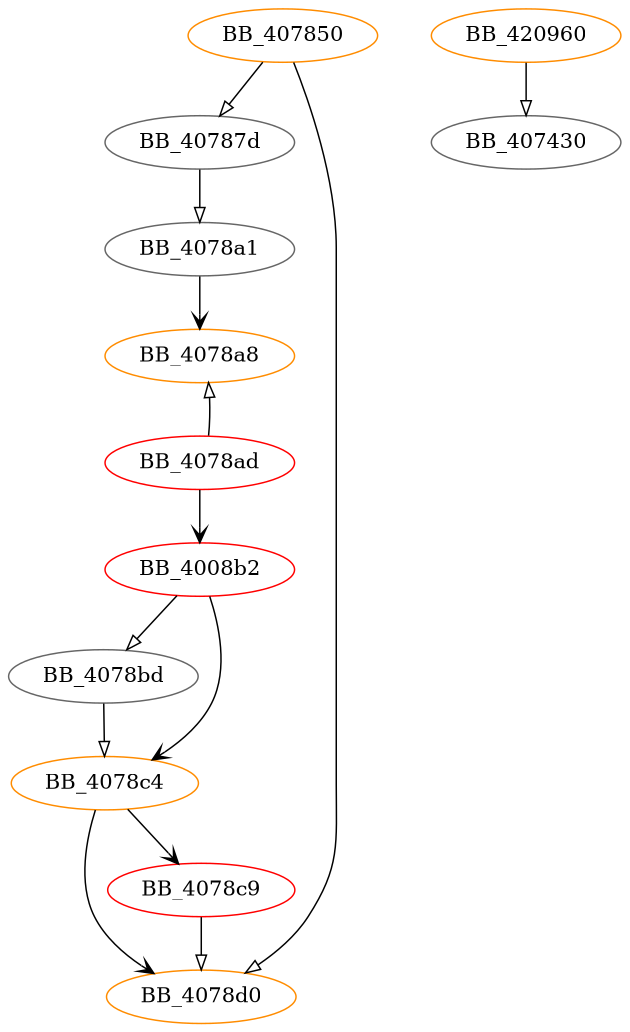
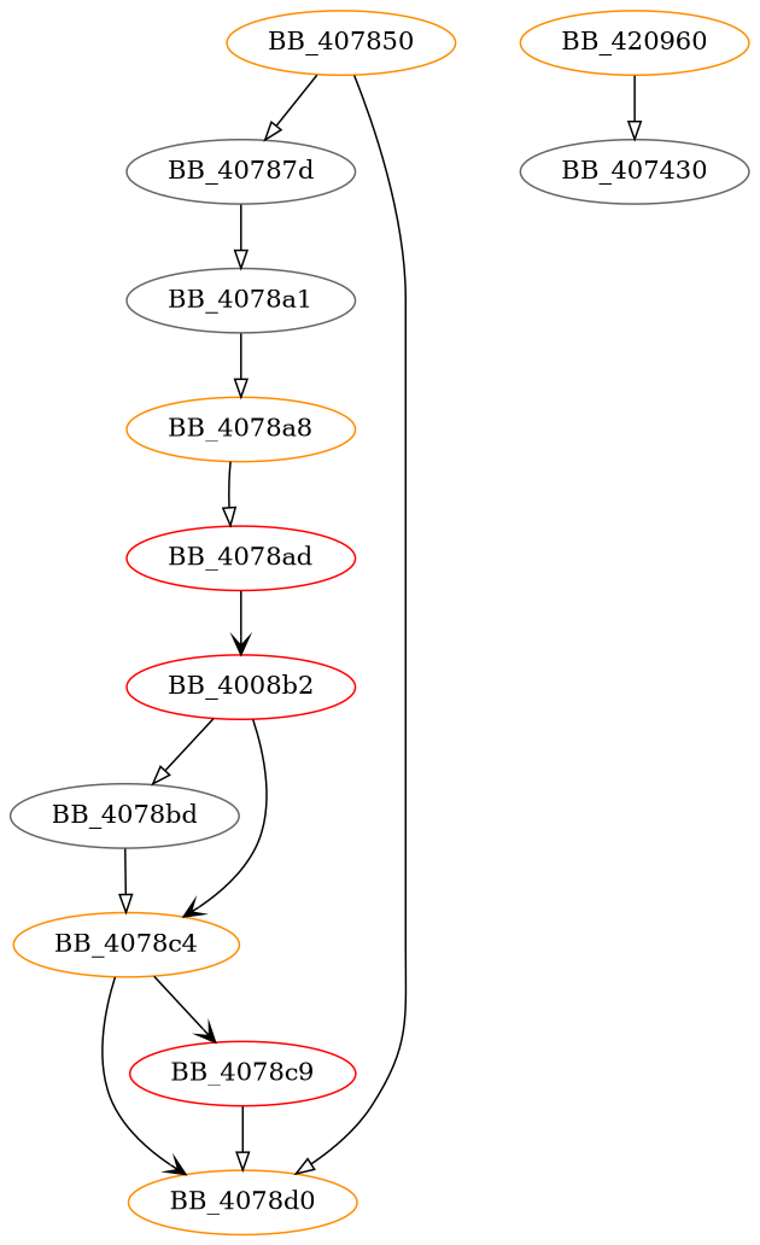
  digraph {
    node [color=darkorange]
    edge [arrowhead=onormal]
    BB_40787d [color=gray40]
    BB_407850
    BB_4078d0
    BB_4078a1 [color=gray40]
    BB_4078a8
    BB_4078ad [color=red]
    n7 [color=red label=BB_4008b2]
    BB_4078bd [color=gray40]
    BB_4078c4
    BB_4078c9 [color=red]
    BB_407430 [color=gray40]
    BB_420960
    BB_40787d -> BB_4078a1
    BB_407850 -> BB_40787d
    BB_407850 -> BB_4078d0
-   BB_4078a1 -> BB_4078a8 [arrowhead=vee]
-   BB_4078ad -> BB_4078a8
+   BB_4078a1 -> BB_4078a8
+   BB_4078a8 -> BB_4078ad
    BB_4078ad -> n7 [arrowhead=vee]
    n7 -> BB_4078bd
    n7 -> BB_4078c4 [arrowhead=vee]
    BB_4078bd -> BB_4078c4
    BB_4078c4 -> BB_4078d0 [arrowhead=vee]
    BB_4078c4 -> BB_4078c9 [arrowhead=vee]
    BB_4078c9 -> BB_4078d0
    BB_420960 -> BB_407430
  }
